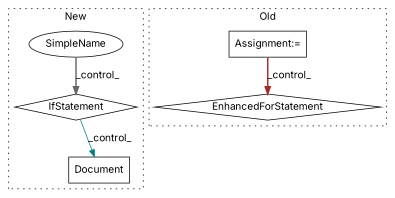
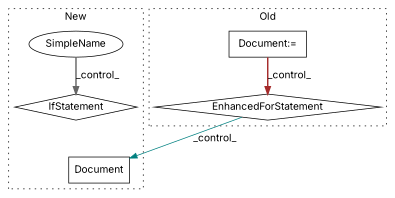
  digraph {
    fontname=Inter
    node [fontname=Inter l="57,2" s="2032,2111" shape=diamond]
    edge [fontname=Inter style=bold]
    n1 [a=70 label=EnhancedForStatement]
-   n2 [a=7 label="Assignment:=" shape=box]
+   n2 [a=7 label="Document:=" shape=box]
    n3 [a=32 l="9,1" label=Document s="2020,2049" shape=box]
    n4 [a=25 l=28 label=IfStatement s=2118]
    n5 [a=42 l=5 label=SimpleName s=2141 shape=ellipse]
    subgraph cluster_1 {
      label=Old
      style=dotted
      n1
      n2
    }
    subgraph cluster_2 {
      label=New
      style=dotted
      n3
      n4
      n5
    }
    n2 -> n1 [color=brown label=_control_]
-   n4 -> n3 [color=teal label=_control_ style=solid]
+   n1 -> n3 [color=teal label=_control_ style=solid]
    n5 -> n4 [color=gray40 label=_control_]
  }
